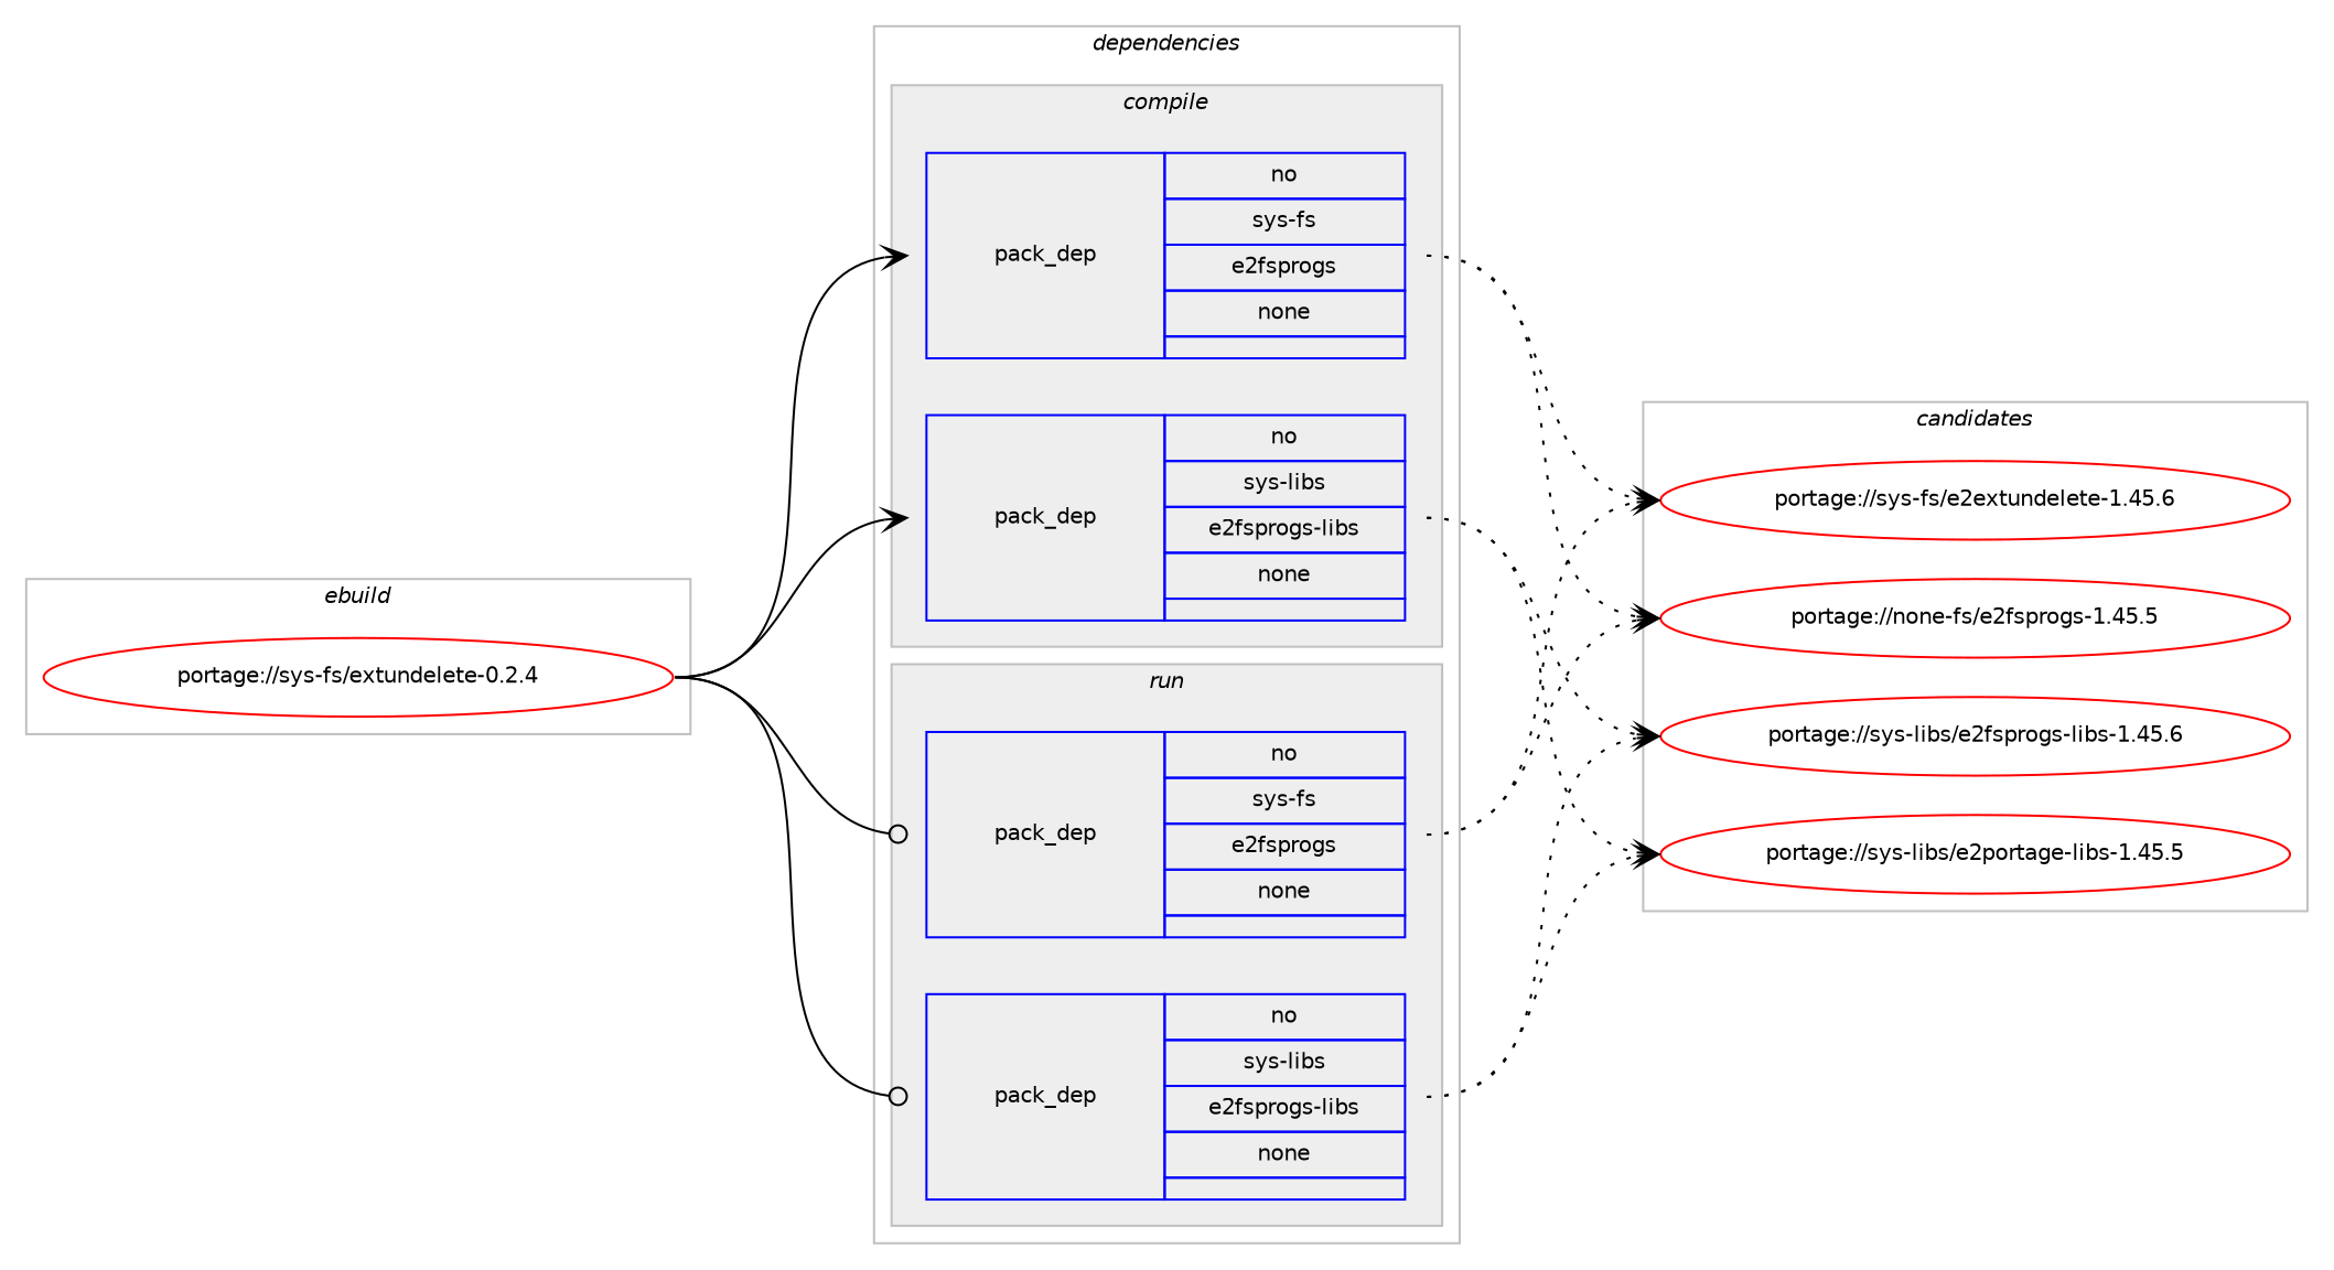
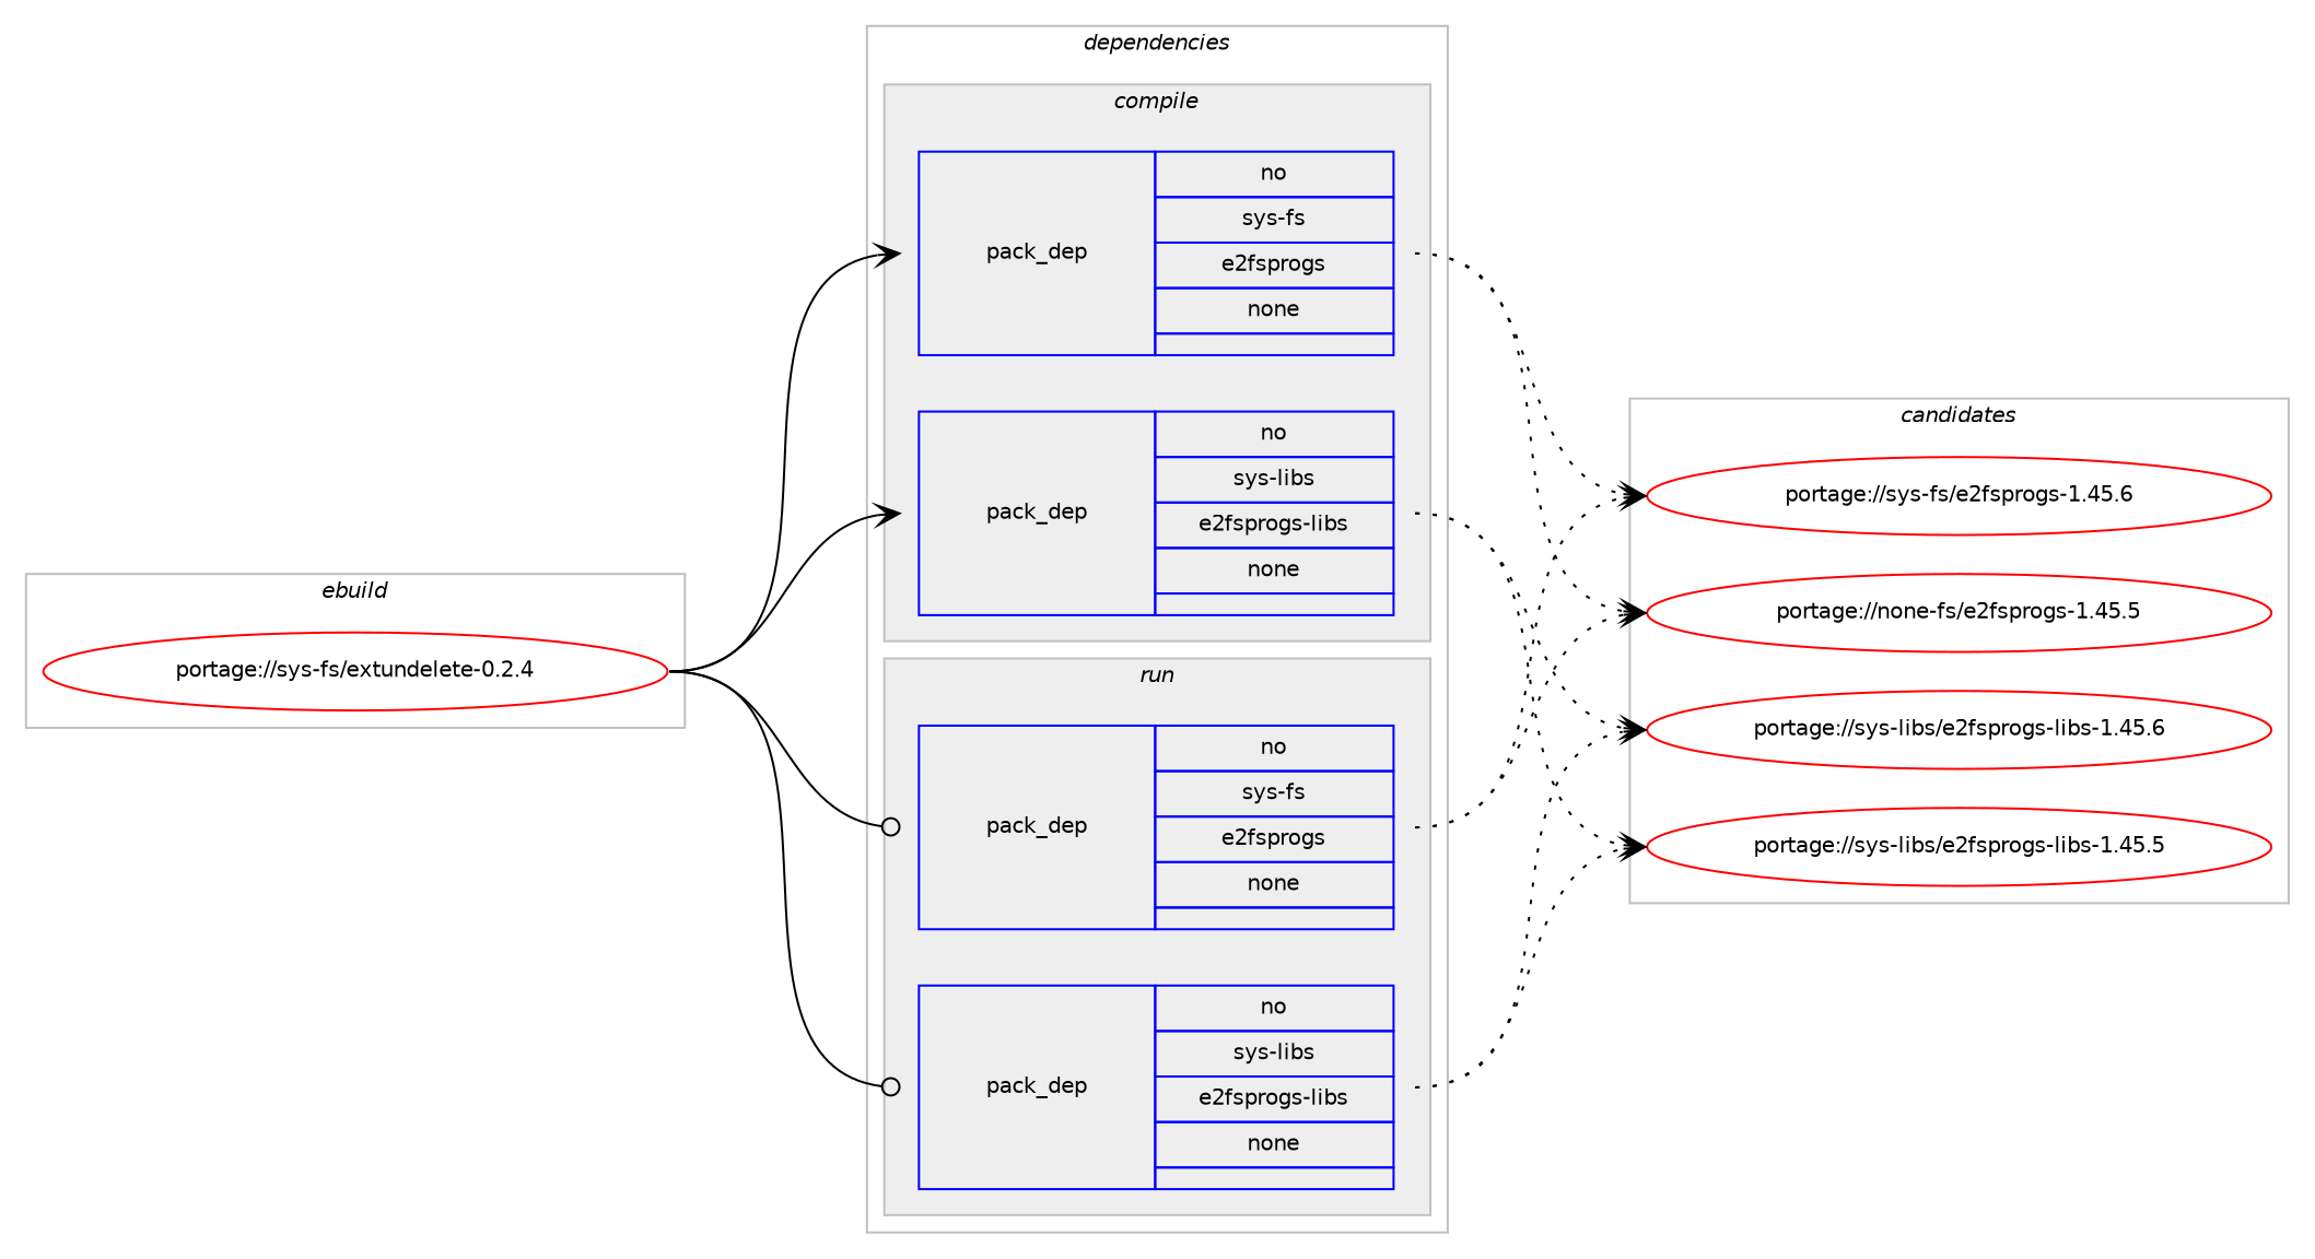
  digraph {
    compound=true
    concentrate=true
    fontname=Helvetica
    fontsize=10
    newrank=true
    rankdir=LR
    ranksep=1.5
    node [color=red fontname=Helvetica fontsize=10]
    edge [arrowhead=vee headport=w style=dotted tailport=e weight=100]
    n1 [label="portage://sys-fs/extundelete-0.2.4" width=4]
    n2 [color=blue label=<<TABLE BORDER="0" CELLBORDER="1" CELLSPACING="0" CELLPADDING="4" WIDTH="220"><TR><TD ROWSPAN="6" CELLPADDING="30">pack_dep</TD></TR><TR><TD WIDTH="110">no</TD></TR><TR><TD>sys-fs</TD></TR><TR><TD>e2fsprogs</TD></TR><TR><TD>none</TD></TR><TR><TD></TD></TR></TABLE>> shape=none]
    n3 [color=blue label=<<TABLE BORDER="0" CELLBORDER="1" CELLSPACING="0" CELLPADDING="4" WIDTH="220"><TR><TD ROWSPAN="6" CELLPADDING="30">pack_dep</TD></TR><TR><TD WIDTH="110">no</TD></TR><TR><TD>sys-libs</TD></TR><TR><TD>e2fsprogs-libs</TD></TR><TR><TD>none</TD></TR><TR><TD></TD></TR></TABLE>> shape=none]
    n4 [color=blue label=<<TABLE BORDER="0" CELLBORDER="1" CELLSPACING="0" CELLPADDING="4" WIDTH="220"><TR><TD ROWSPAN="6" CELLPADDING="30">pack_dep</TD></TR><TR><TD WIDTH="110">no</TD></TR><TR><TD>sys-fs</TD></TR><TR><TD>e2fsprogs</TD></TR><TR><TD>none</TD></TR><TR><TD></TD></TR></TABLE>> shape=none]
    n5 [color=blue label=<<TABLE BORDER="0" CELLBORDER="1" CELLSPACING="0" CELLPADDING="4" WIDTH="220"><TR><TD ROWSPAN="6" CELLPADDING="30">pack_dep</TD></TR><TR><TD WIDTH="110">no</TD></TR><TR><TD>sys-libs</TD></TR><TR><TD>e2fsprogs-libs</TD></TR><TR><TD>none</TD></TR><TR><TD></TD></TR></TABLE>> shape=none]
-   n6 [label="portage://sys-fs/e2extundelete-1.45.6" width=4]
+   n6 [label="portage://sys-fs/e2fsprogs-1.45.6" width=4]
    n7 [label="portage://none-fs/e2fsprogs-1.45.5" width=4]
    n8 [label="portage://sys-libs/e2fsprogs-libs-1.45.6" width=4]
-   n9 [label="portage://sys-libs/e2portage-libs-1.45.5" width=4]
+   n9 [label="portage://sys-libs/e2fsprogs-libs-1.45.5" width=4]
    subgraph cluster_1 {
      color=gray
      label=<<i>ebuild</i>>
      rank=same
      n1
    }
    subgraph cluster_2 {
      color=gray
      label=<<i>dependencies</i>>
      subgraph cluster_3 {
        color=gray
        fillcolor="#eeeeee"
        label=<<i>compile</i>>
        style=filled
        subgraph sub_4 {
          color=gray
          fillcolor="#eeeeee"
          label=<<i>compile</i>>
          style=filled
          n2
        }
        subgraph sub_5 {
          color=gray
          fillcolor="#eeeeee"
          label=<<i>compile</i>>
          style=filled
          n3
        }
      }
      subgraph cluster_6 {
        color=gray
        fillcolor="#eeeeee"
        label=<<i>compile and run</i>>
        style=filled
      }
      subgraph cluster_7 {
        color=gray
        fillcolor="#eeeeee"
        label=<<i>run</i>>
        style=filled
        subgraph sub_8 {
          color=gray
          fillcolor="#eeeeee"
          label=<<i>run</i>>
          style=filled
          n4
        }
        subgraph sub_9 {
          color=gray
          fillcolor="#eeeeee"
          label=<<i>run</i>>
          style=filled
          n5
        }
      }
    }
    subgraph cluster_10 {
      color=gray
      label=<<i>candidates</i>>
      rank=same
      subgraph sub_11 {
        color=black
        label=<<i>candidates</i>>
        nodesep=1
        rank=same
        n6
        n7
      }
      subgraph sub_12 {
        color=black
        label=<<i>candidates</i>>
        nodesep=1
        rank=same
        n8
        n9
      }
      subgraph sub_13 {
        color=black
        label=<<i>candidates</i>>
        nodesep=1
        rank=same
        n6
        n7
      }
      subgraph sub_14 {
        color=black
        label=<<i>candidates</i>>
        nodesep=1
        rank=same
        n8
        n9
      }
    }
    n1 -> n2 [style=solid weight=20]
    n1 -> n3 [style=solid weight=20]
    n1 -> n4 [arrowhead=odot style=solid weight=20]
    n1 -> n5 [arrowhead=odot style=solid weight=20]
    n2 -> n6
    n2 -> n7
    n3 -> n8
    n3 -> n9
    n4 -> n6
    n4 -> n7
    n5 -> n8
    n5 -> n9
  }
